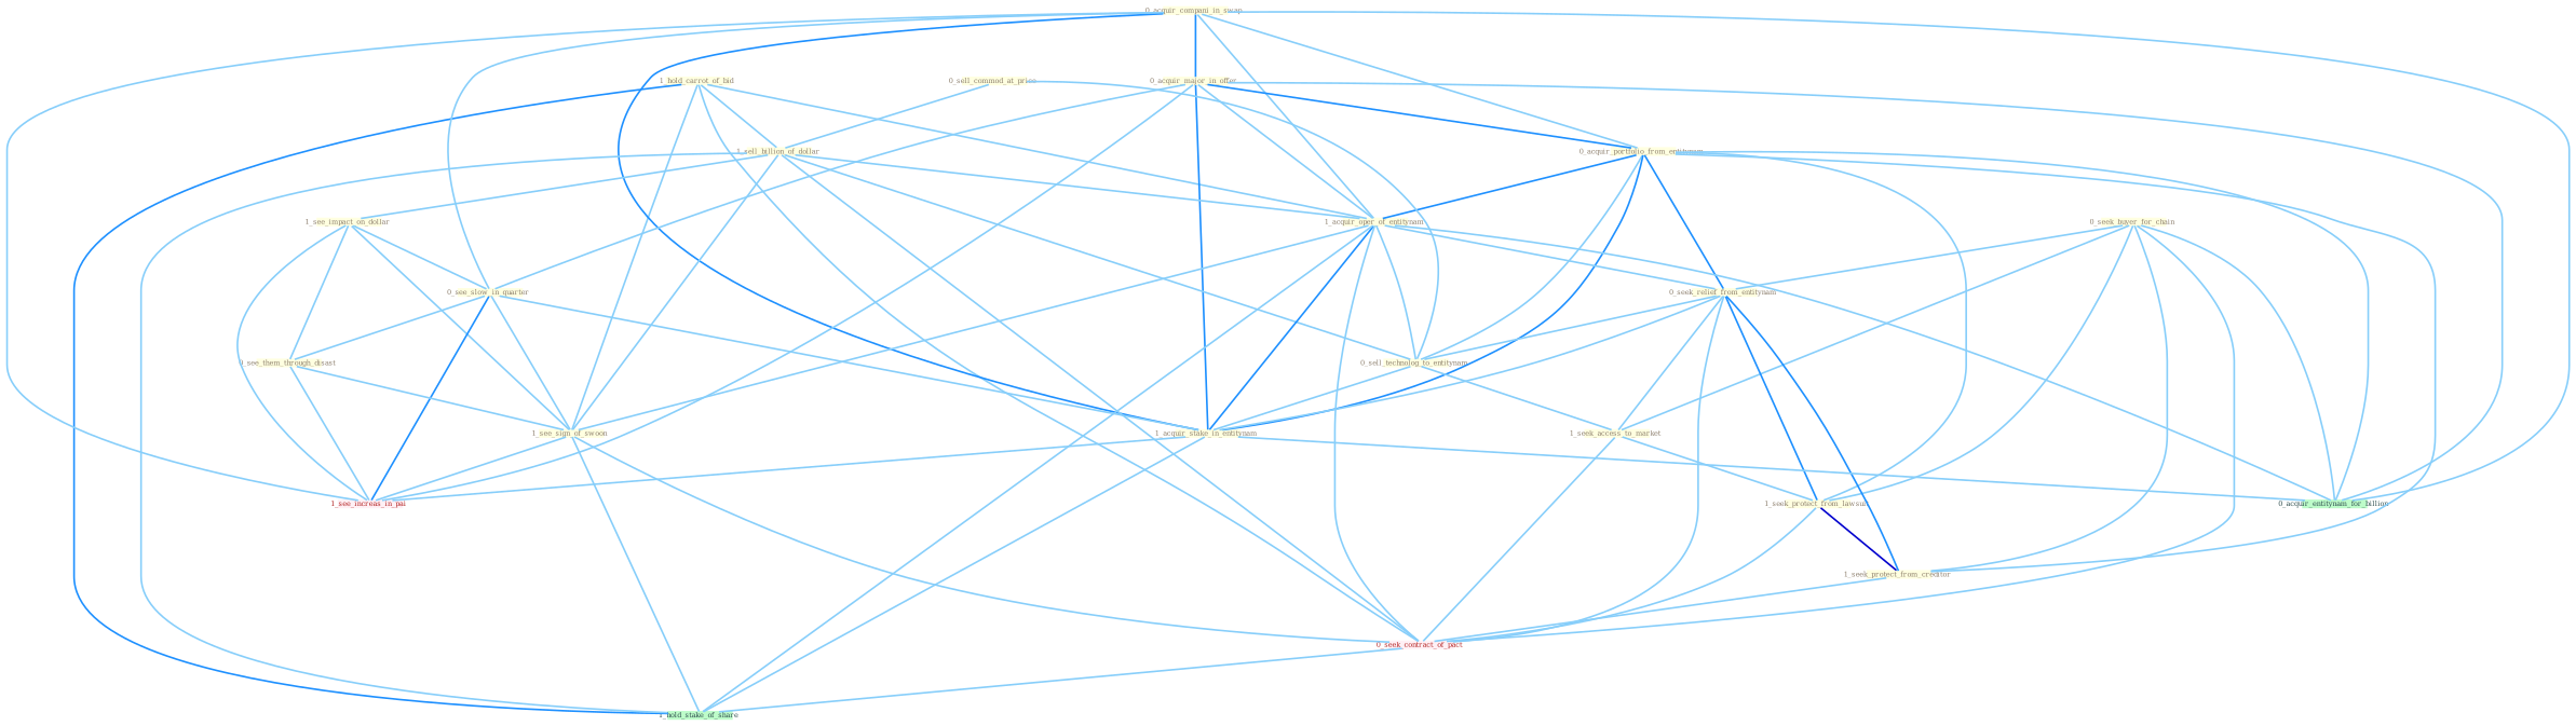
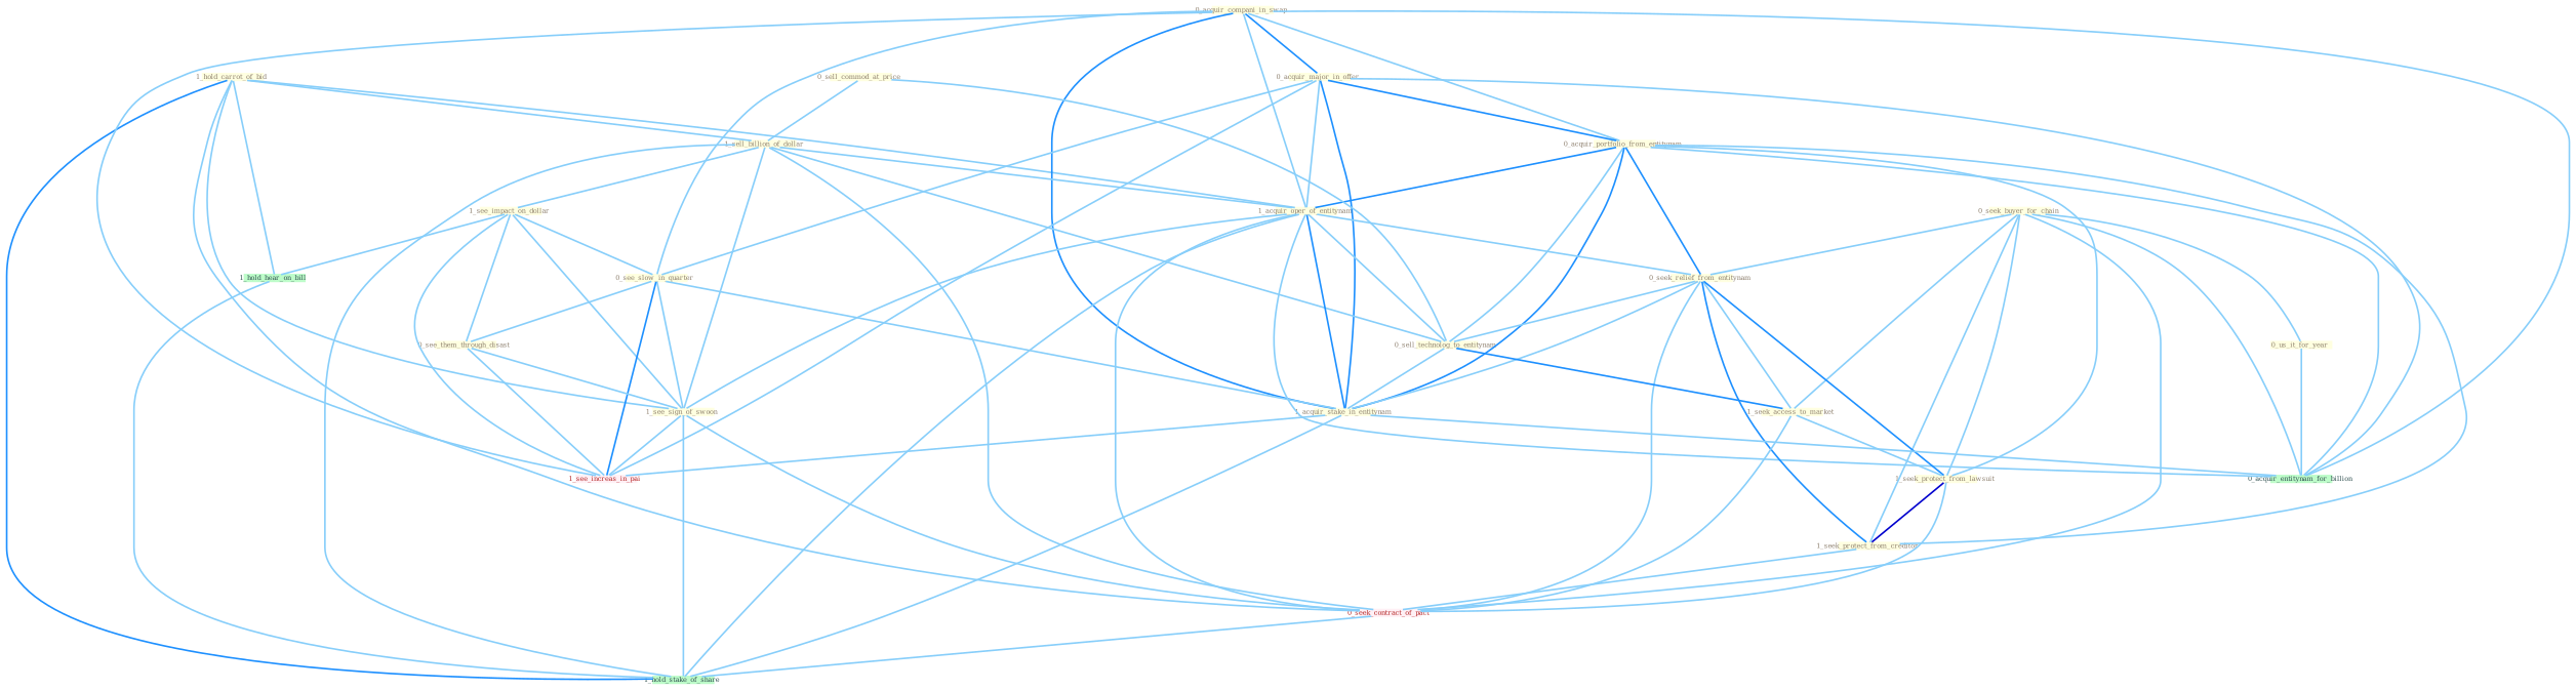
  graph {
    node [color="#ffffe0" fixedsize=true fontcolor="#8b7d6b" fontsize=4 shape=polygon style=filled]
    edge [color="#87cefa" w=1]
    "1_hold_carrot_of_bid " [height=.06 width=.5]
    "0_acquir_compani_in_swap " [height=.06 width=.5]
    "0_acquir_major_in_offer " [height=.06 width=.5]
    "0_acquir_portfolio_from_entitynam " [height=.06 width=.5]
    "0_sell_commod_at_price " [height=.06 width=.5]
    "0_seek_buyer_for_chain " [height=.06 width=.5]
    "1_sell_billion_of_dollar " [height=.06 width=.5]
    "1_acquir_oper_of_entitynam " [height=.06 width=.5]
    "0_seek_relief_from_entitynam " [height=.06 width=.5]
    "0_sell_technolog_to_entitynam " [height=.06 width=.5]
    "1_see_impact_on_dollar " [height=.06 width=.5]
    "0_see_slow_in_quarter " [height=.06 width=.5]
    "1_acquir_stake_in_entitynam " [height=.06 width=.5]
+   "0_us_it_for_year " [height=.06 width=.5]
    "1_seek_access_to_market " [height=.06 width=.5]
    "1_seek_protect_from_lawsuit " [height=.06 width=.5]
    "0_see_them_through_disast " [height=.06 width=.5]
    "1_see_sign_of_swoon " [height=.06 width=.5]
    "1_seek_protect_from_creditor " [height=.06 width=.5]
    "0_seek_contract_of_pact " [color="#fff0f5" fontcolor="#b22222" height=.06 width=.5]
    "1_see_increas_in_pai " [color="#fff0f5" fontcolor="#b22222" height=.06 width=.5]
+   "1_hold_hear_on_bill " [color="#BDFCC9" fontcolor="#2f4f4f" height=.06 width=.5]
    "1_hold_stake_of_share " [color="#BDFCC9" fontcolor="#2f4f4f" height=.06 width=.5]
    "0_acquir_entitynam_for_billion " [color="#BDFCC9" fontcolor="#2f4f4f" height=.06 width=.5]
    subgraph sub_1 {
      "1_hold_carrot_of_bid "
      "0_acquir_compani_in_swap "
      "0_acquir_major_in_offer "
      "0_acquir_portfolio_from_entitynam "
      "0_sell_commod_at_price "
      "0_seek_buyer_for_chain "
      "1_sell_billion_of_dollar "
      "1_acquir_oper_of_entitynam "
      "0_seek_relief_from_entitynam "
      "0_sell_technolog_to_entitynam "
      "1_see_impact_on_dollar "
      "0_see_slow_in_quarter "
      "1_acquir_stake_in_entitynam "
+     "0_us_it_for_year "
      "1_seek_access_to_market "
      "1_seek_protect_from_lawsuit "
      "0_see_them_through_disast "
      "1_see_sign_of_swoon "
      "1_seek_protect_from_creditor "
    }
    subgraph sub_2 {
      "0_seek_contract_of_pact "
      "1_see_increas_in_pai "
    }
    "1_hold_carrot_of_bid " -- "1_sell_billion_of_dollar "
    "1_hold_carrot_of_bid " -- "1_acquir_oper_of_entitynam "
    "1_hold_carrot_of_bid " -- "1_see_sign_of_swoon "
    "1_hold_carrot_of_bid " -- "0_seek_contract_of_pact "
+   "1_hold_carrot_of_bid " -- "1_hold_hear_on_bill "
    "1_hold_carrot_of_bid " -- "1_hold_stake_of_share " [color="#1e90ff" w=2]
    "0_acquir_compani_in_swap " -- "0_acquir_major_in_offer " [color="#1e90ff" w=2]
    "0_acquir_compani_in_swap " -- "0_acquir_portfolio_from_entitynam "
    "0_acquir_compani_in_swap " -- "1_acquir_oper_of_entitynam "
    "0_acquir_compani_in_swap " -- "0_see_slow_in_quarter "
    "0_acquir_compani_in_swap " -- "1_acquir_stake_in_entitynam " [color="#1e90ff" w=2]
    "0_acquir_compani_in_swap " -- "1_see_increas_in_pai "
    "0_acquir_compani_in_swap " -- "0_acquir_entitynam_for_billion "
    "0_acquir_major_in_offer " -- "0_acquir_portfolio_from_entitynam " [color="#1e90ff"]
    "0_acquir_major_in_offer " -- "1_acquir_oper_of_entitynam "
    "0_acquir_major_in_offer " -- "0_see_slow_in_quarter "
    "0_acquir_major_in_offer " -- "1_acquir_stake_in_entitynam " [color="#1e90ff" w=2]
    "0_acquir_major_in_offer " -- "1_see_increas_in_pai "
    "0_acquir_major_in_offer " -- "0_acquir_entitynam_for_billion "
    "0_acquir_portfolio_from_entitynam " -- "1_acquir_oper_of_entitynam " [color="#1e90ff" w=2]
    "0_acquir_portfolio_from_entitynam " -- "0_seek_relief_from_entitynam " [color="#1e90ff" w=2]
    "0_acquir_portfolio_from_entitynam " -- "0_sell_technolog_to_entitynam "
    "0_acquir_portfolio_from_entitynam " -- "1_acquir_stake_in_entitynam " [color="#1e90ff" w=2]
    "0_acquir_portfolio_from_entitynam " -- "1_seek_protect_from_lawsuit "
    "0_acquir_portfolio_from_entitynam " -- "1_seek_protect_from_creditor "
    "0_acquir_portfolio_from_entitynam " -- "0_acquir_entitynam_for_billion "
    "0_sell_commod_at_price " -- "1_sell_billion_of_dollar "
    "0_sell_commod_at_price " -- "0_sell_technolog_to_entitynam "
    "0_seek_buyer_for_chain " -- "0_seek_relief_from_entitynam "
+   "0_seek_buyer_for_chain " -- "0_us_it_for_year "
    "0_seek_buyer_for_chain " -- "1_seek_access_to_market "
    "0_seek_buyer_for_chain " -- "1_seek_protect_from_lawsuit "
    "0_seek_buyer_for_chain " -- "1_seek_protect_from_creditor "
    "0_seek_buyer_for_chain " -- "0_seek_contract_of_pact "
    "0_seek_buyer_for_chain " -- "0_acquir_entitynam_for_billion "
    "1_sell_billion_of_dollar " -- "1_acquir_oper_of_entitynam "
    "1_sell_billion_of_dollar " -- "0_sell_technolog_to_entitynam "
    "1_sell_billion_of_dollar " -- "1_see_impact_on_dollar "
    "1_sell_billion_of_dollar " -- "1_see_sign_of_swoon "
    "1_sell_billion_of_dollar " -- "0_seek_contract_of_pact "
    "1_sell_billion_of_dollar " -- "1_hold_stake_of_share "
    "1_acquir_oper_of_entitynam " -- "0_seek_relief_from_entitynam "
    "1_acquir_oper_of_entitynam " -- "0_sell_technolog_to_entitynam "
    "1_acquir_oper_of_entitynam " -- "1_acquir_stake_in_entitynam " [color="#1e90ff" w=2]
    "1_acquir_oper_of_entitynam " -- "1_see_sign_of_swoon "
    "1_acquir_oper_of_entitynam " -- "0_seek_contract_of_pact "
    "1_acquir_oper_of_entitynam " -- "1_hold_stake_of_share "
    "1_acquir_oper_of_entitynam " -- "0_acquir_entitynam_for_billion "
    "0_seek_relief_from_entitynam " -- "0_sell_technolog_to_entitynam "
    "0_seek_relief_from_entitynam " -- "1_acquir_stake_in_entitynam "
    "0_seek_relief_from_entitynam " -- "1_seek_access_to_market "
    "0_seek_relief_from_entitynam " -- "1_seek_protect_from_lawsuit " [color="#1e90ff" w=2]
    "0_seek_relief_from_entitynam " -- "1_seek_protect_from_creditor " [color="#1e90ff" w=2]
    "0_seek_relief_from_entitynam " -- "0_seek_contract_of_pact "
    "0_sell_technolog_to_entitynam " -- "1_acquir_stake_in_entitynam "
-   "0_sell_technolog_to_entitynam " -- "1_seek_access_to_market "
+   "0_sell_technolog_to_entitynam " -- "1_seek_access_to_market " [color="#1e90ff"]
    "1_see_impact_on_dollar " -- "0_see_slow_in_quarter "
    "1_see_impact_on_dollar " -- "0_see_them_through_disast "
    "1_see_impact_on_dollar " -- "1_see_sign_of_swoon "
    "1_see_impact_on_dollar " -- "1_see_increas_in_pai "
+   "1_see_impact_on_dollar " -- "1_hold_hear_on_bill "
    "0_see_slow_in_quarter " -- "1_acquir_stake_in_entitynam "
    "0_see_slow_in_quarter " -- "0_see_them_through_disast "
    "0_see_slow_in_quarter " -- "1_see_sign_of_swoon "
    "0_see_slow_in_quarter " -- "1_see_increas_in_pai " [color="#1e90ff" w=2]
    "1_acquir_stake_in_entitynam " -- "1_see_increas_in_pai "
    "1_acquir_stake_in_entitynam " -- "1_hold_stake_of_share "
    "1_acquir_stake_in_entitynam " -- "0_acquir_entitynam_for_billion "
+   "0_us_it_for_year " -- "0_acquir_entitynam_for_billion "
    "1_seek_access_to_market " -- "1_seek_protect_from_lawsuit "
    "1_seek_access_to_market " -- "0_seek_contract_of_pact "
    "1_seek_protect_from_lawsuit " -- "1_seek_protect_from_creditor " [color="#0000cd" w=3]
    "1_seek_protect_from_lawsuit " -- "0_seek_contract_of_pact "
    "0_see_them_through_disast " -- "1_see_sign_of_swoon "
    "0_see_them_through_disast " -- "1_see_increas_in_pai "
    "1_see_sign_of_swoon " -- "0_seek_contract_of_pact "
    "1_see_sign_of_swoon " -- "1_see_increas_in_pai "
    "1_see_sign_of_swoon " -- "1_hold_stake_of_share "
    "1_seek_protect_from_creditor " -- "0_seek_contract_of_pact "
    "0_seek_contract_of_pact " -- "1_hold_stake_of_share "
+   "1_hold_hear_on_bill " -- "1_hold_stake_of_share "
  }
